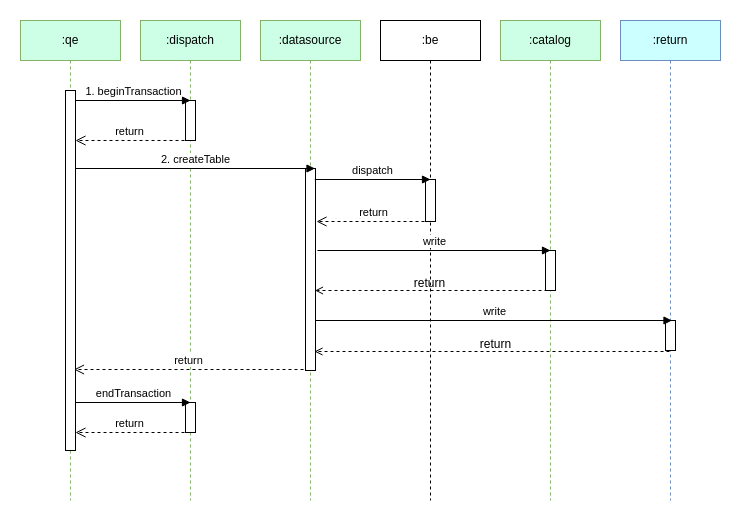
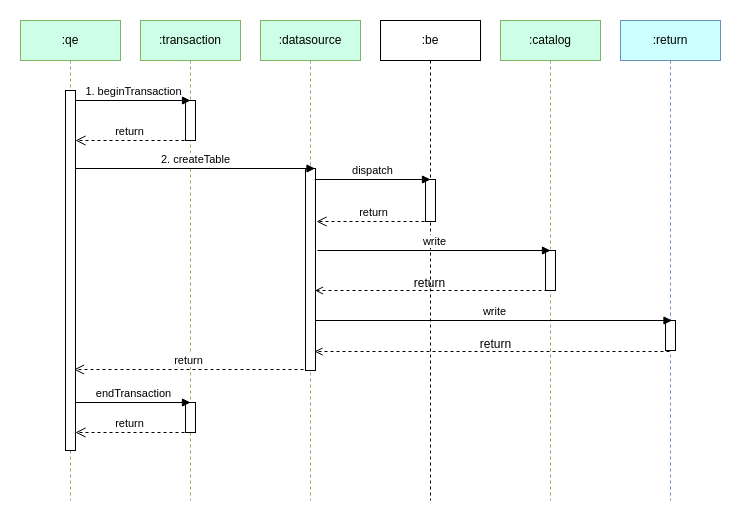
  <mxCell id="0" />
  <mxCell id="1" parent="0" />
- <mxCell id="2" value=":dispatch" style="shape=umlLifeline;perimeter=lifelinePerimeter;whiteSpace=wrap;html=1;container=1;dropTarget=0;collapsible=0;recursiveResize=0;outlineConnect=0;portConstraint=eastwest;newEdgeStyle={&quot;curved&quot;:0,&quot;rounded&quot;:0};fillColor=#CCFFE6;strokeColor=#82b366;" vertex="1" parent="1"><mxGeometry x="140" y="20" width="100" height="480" as="geometry" /></mxCell>
+ <mxCell id="2" value=":transaction" style="shape=umlLifeline;perimeter=lifelinePerimeter;whiteSpace=wrap;html=1;container=1;dropTarget=0;collapsible=0;recursiveResize=0;outlineConnect=0;portConstraint=eastwest;newEdgeStyle={&quot;curved&quot;:0,&quot;rounded&quot;:0};fillColor=#CCFFE6;strokeColor=#82b366;" vertex="1" parent="1"><mxGeometry x="140" y="20" width="100" height="480" as="geometry" /></mxCell>
  <mxCell id="3" value="" style="html=1;points=[[0,0,0,0,5],[0,1,0,0,-5],[1,0,0,0,5],[1,1,0,0,-5]];perimeter=orthogonalPerimeter;outlineConnect=0;targetShapes=umlLifeline;portConstraint=eastwest;newEdgeStyle={&quot;curved&quot;:0,&quot;rounded&quot;:0};" vertex="1" parent="2"><mxGeometry x="45" y="382" width="10" height="30" as="geometry" /></mxCell>
  <mxCell id="4" value="" style="html=1;points=[[0,0,0,0,5],[0,1,0,0,-5],[1,0,0,0,5],[1,1,0,0,-5]];perimeter=orthogonalPerimeter;outlineConnect=0;targetShapes=umlLifeline;portConstraint=eastwest;newEdgeStyle={&quot;curved&quot;:0,&quot;rounded&quot;:0};" vertex="1" parent="2"><mxGeometry x="45" y="80" width="10" height="40" as="geometry" /></mxCell>
  <mxCell id="5" value=":qe" style="shape=umlLifeline;perimeter=lifelinePerimeter;whiteSpace=wrap;html=1;container=1;dropTarget=0;collapsible=0;recursiveResize=0;outlineConnect=0;portConstraint=eastwest;newEdgeStyle={&quot;curved&quot;:0,&quot;rounded&quot;:0};fillColor=#CCFFE6;strokeColor=#82b366;" vertex="1" parent="1"><mxGeometry x="20" y="20" width="100" height="480" as="geometry" /></mxCell>
  <mxCell id="6" value="" style="html=1;points=[[0,0,0,0,5],[0,1,0,0,-5],[1,0,0,0,5],[1,1,0,0,-5]];perimeter=orthogonalPerimeter;outlineConnect=0;targetShapes=umlLifeline;portConstraint=eastwest;newEdgeStyle={&quot;curved&quot;:0,&quot;rounded&quot;:0};" vertex="1" parent="5"><mxGeometry x="45" y="70" width="10" height="360" as="geometry" /></mxCell>
  <mxCell id="7" value=":datasource" style="shape=umlLifeline;perimeter=lifelinePerimeter;whiteSpace=wrap;html=1;container=1;dropTarget=0;collapsible=0;recursiveResize=0;outlineConnect=0;portConstraint=eastwest;newEdgeStyle={&quot;curved&quot;:0,&quot;rounded&quot;:0};fillColor=#CCFFE6;strokeColor=#82b366;" vertex="1" parent="1"><mxGeometry x="260" y="20" width="100" height="480" as="geometry" /></mxCell>
  <mxCell id="8" value="" style="html=1;points=[[0,0,0,0,5],[0,1,0,0,-5],[1,0,0,0,5],[1,1,0,0,-5]];perimeter=orthogonalPerimeter;outlineConnect=0;targetShapes=umlLifeline;portConstraint=eastwest;newEdgeStyle={&quot;curved&quot;:0,&quot;rounded&quot;:0};" vertex="1" parent="7"><mxGeometry x="45" y="148" width="10" height="202" as="geometry" /></mxCell>
  <mxCell id="9" value=":be" style="shape=umlLifeline;perimeter=lifelinePerimeter;whiteSpace=wrap;html=1;container=1;dropTarget=0;collapsible=0;recursiveResize=0;outlineConnect=0;portConstraint=eastwest;newEdgeStyle={&quot;curved&quot;:0,&quot;rounded&quot;:0};" vertex="1" parent="1"><mxGeometry x="380" y="20" width="100" height="480" as="geometry" /></mxCell>
  <mxCell id="10" value="" style="html=1;points=[[0,0,0,0,5],[0,1,0,0,-5],[1,0,0,0,5],[1,1,0,0,-5]];perimeter=orthogonalPerimeter;outlineConnect=0;targetShapes=umlLifeline;portConstraint=eastwest;newEdgeStyle={&quot;curved&quot;:0,&quot;rounded&quot;:0};" vertex="1" parent="9"><mxGeometry x="45" y="159" width="10" height="42" as="geometry" /></mxCell>
  <mxCell id="11" value=":return" style="shape=umlLifeline;perimeter=lifelinePerimeter;whiteSpace=wrap;html=1;container=1;dropTarget=0;collapsible=0;recursiveResize=0;outlineConnect=0;portConstraint=eastwest;newEdgeStyle={&quot;curved&quot;:0,&quot;rounded&quot;:0};fillColor=#CCFFFF;strokeColor=#6c8ebf;" vertex="1" parent="1"><mxGeometry x="620" y="20" width="100" height="480" as="geometry" /></mxCell>
  <mxCell id="12" value="" style="html=1;points=[[0,0,0,0,5],[0,1,0,0,-5],[1,0,0,0,5],[1,1,0,0,-5]];perimeter=orthogonalPerimeter;outlineConnect=0;targetShapes=umlLifeline;portConstraint=eastwest;newEdgeStyle={&quot;curved&quot;:0,&quot;rounded&quot;:0};" vertex="1" parent="11"><mxGeometry x="45" y="300" width="10" height="30" as="geometry" /></mxCell>
  <mxCell id="13" value=":catalog" style="shape=umlLifeline;perimeter=lifelinePerimeter;whiteSpace=wrap;html=1;container=1;dropTarget=0;collapsible=0;recursiveResize=0;outlineConnect=0;portConstraint=eastwest;newEdgeStyle={&quot;curved&quot;:0,&quot;rounded&quot;:0};fillColor=#CCFFE6;strokeColor=#82b366;" vertex="1" parent="1"><mxGeometry x="500" y="20" width="100" height="480" as="geometry" /></mxCell>
  <mxCell id="14" value="" style="html=1;points=[[0,0,0,0,5],[0,1,0,0,-5],[1,0,0,0,5],[1,1,0,0,-5]];perimeter=orthogonalPerimeter;outlineConnect=0;targetShapes=umlLifeline;portConstraint=eastwest;newEdgeStyle={&quot;curved&quot;:0,&quot;rounded&quot;:0};" vertex="1" parent="13"><mxGeometry x="45" y="230" width="10" height="40" as="geometry" /></mxCell>
  <mxCell id="15" value="return" style="html=1;verticalAlign=bottom;endArrow=open;dashed=1;endSize=8;curved=0;rounded=0;exitX=0;exitY=1;exitDx=0;exitDy=-5;" edge="1" parent="1" target="6"><mxGeometry relative="1" as="geometry"><mxPoint x="76" y="141" as="targetPoint" /><mxPoint x="184" y="140" as="sourcePoint" /></mxGeometry></mxCell>
  <mxCell id="16" value="1. beginTransaction" style="html=1;verticalAlign=bottom;endArrow=block;curved=0;rounded=0;entryX=0;entryY=0;entryDx=0;entryDy=5;" edge="1" parent="1"><mxGeometry x="0.009" relative="1" as="geometry"><mxPoint x="75" y="100" as="sourcePoint" /><mxPoint x="190" y="100" as="targetPoint" /><mxPoint as="offset" /></mxGeometry></mxCell>
  <mxCell id="17" value="2. createTable" style="html=1;verticalAlign=bottom;endArrow=block;curved=0;rounded=0;" edge="1" parent="1" source="6"><mxGeometry relative="1" as="geometry"><mxPoint x="75" y="170.08" as="sourcePoint" /><mxPoint x="314.5" y="168" as="targetPoint" /></mxGeometry></mxCell>
  <mxCell id="18" value="dispatch" style="html=1;verticalAlign=bottom;endArrow=block;curved=0;rounded=0;" edge="1" parent="1"><mxGeometry relative="1" as="geometry"><mxPoint x="314.25" y="179" as="sourcePoint" /><mxPoint x="430" y="179" as="targetPoint" /></mxGeometry></mxCell>
  <mxCell id="19" value="write" style="html=1;verticalAlign=bottom;endArrow=block;curved=0;rounded=0;" edge="1" parent="1"><mxGeometry relative="1" as="geometry"><mxPoint x="317" y="250" as="sourcePoint" /><mxPoint x="550" y="250" as="targetPoint" /></mxGeometry></mxCell>
  <mxCell id="20" value="write" style="html=1;verticalAlign=bottom;endArrow=block;curved=0;rounded=0;" edge="1" parent="1"><mxGeometry relative="1" as="geometry"><mxPoint x="315.5" y="320" as="sourcePoint" /><mxPoint x="671.5" y="320" as="targetPoint" /><mxPoint as="offset" /></mxGeometry></mxCell>
  <mxCell id="21" value="endTransaction" style="html=1;verticalAlign=bottom;endArrow=block;curved=0;rounded=0;entryX=0;entryY=0;entryDx=0;entryDy=5;" edge="1" parent="1"><mxGeometry relative="1" as="geometry"><mxPoint x="75" y="402" as="sourcePoint" /><mxPoint x="190" y="402" as="targetPoint" /></mxGeometry></mxCell>
  <mxCell id="22" style="rounded=0;orthogonalLoop=1;jettySize=auto;html=1;exitX=0;exitY=1;exitDx=0;exitDy=-5;exitPerimeter=0;entryX=0.5;entryY=0.901;entryDx=0;entryDy=0;entryPerimeter=0;endArrow=open;endFill=0;dashed=1;" edge="1" parent="1"><mxGeometry relative="1" as="geometry"><mxPoint x="669" y="351" as="sourcePoint" /><mxPoint x="314" y="351.012" as="targetPoint" /></mxGeometry></mxCell>
  <mxCell id="23" value="return" style="text;html=1;align=center;verticalAlign=middle;resizable=0;points=[];autosize=1;strokeColor=none;fillColor=none;" vertex="1" parent="1"><mxGeometry x="470" y="329" width="50" height="30" as="geometry" /></mxCell>
  <mxCell id="24" style="rounded=0;orthogonalLoop=1;jettySize=auto;html=1;entryX=0.5;entryY=0.901;entryDx=0;entryDy=0;entryPerimeter=0;endArrow=open;endFill=0;dashed=1;" edge="1" parent="1"><mxGeometry relative="1" as="geometry"><mxPoint x="547" y="290" as="sourcePoint" /><mxPoint x="314.5" y="290.012" as="targetPoint" /></mxGeometry></mxCell>
  <mxCell id="25" value="return" style="text;html=1;align=center;verticalAlign=middle;resizable=0;points=[];autosize=1;strokeColor=none;fillColor=none;" vertex="1" parent="1"><mxGeometry x="404" y="268" width="50" height="30" as="geometry" /></mxCell>
  <mxCell id="26" value="return" style="html=1;verticalAlign=bottom;endArrow=open;dashed=1;endSize=8;curved=0;rounded=0;exitX=0;exitY=1;exitDx=0;exitDy=-5;endFill=0;" edge="1" parent="1"><mxGeometry relative="1" as="geometry"><mxPoint x="316" y="221" as="targetPoint" /><mxPoint x="430" y="221" as="sourcePoint" /></mxGeometry></mxCell>
  <mxCell id="27" value="return" style="html=1;verticalAlign=bottom;endArrow=open;dashed=1;endSize=8;curved=0;rounded=0;exitX=0;exitY=1;exitDx=0;exitDy=-5;" edge="1" parent="1"><mxGeometry relative="1" as="geometry"><mxPoint x="73.5" y="369" as="targetPoint" /><mxPoint x="303" y="369" as="sourcePoint" /></mxGeometry></mxCell>
  <mxCell id="28" value="return" style="html=1;verticalAlign=bottom;endArrow=open;dashed=1;endSize=8;curved=0;rounded=0;exitX=0;exitY=1;exitDx=0;exitDy=-5;" edge="1" parent="1"><mxGeometry relative="1" as="geometry"><mxPoint x="75" y="432" as="targetPoint" /><mxPoint x="184" y="432" as="sourcePoint" /></mxGeometry></mxCell>
